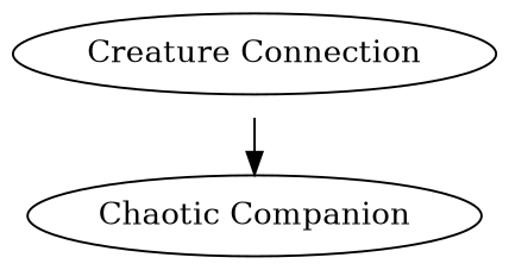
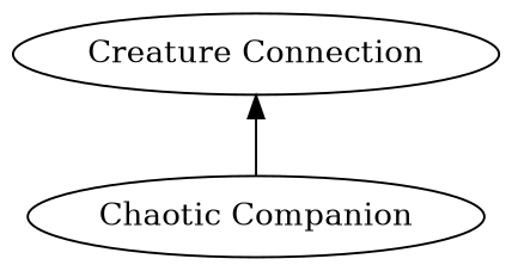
  digraph {
    compound=true
    concentrate=true
    splines=curved
    "Creature Connection"
    "Chaotic Companion"
-   "Creature Connection" -> "Chaotic Companion"
+   "Chaotic Companion" -> "Creature Connection"
  }
